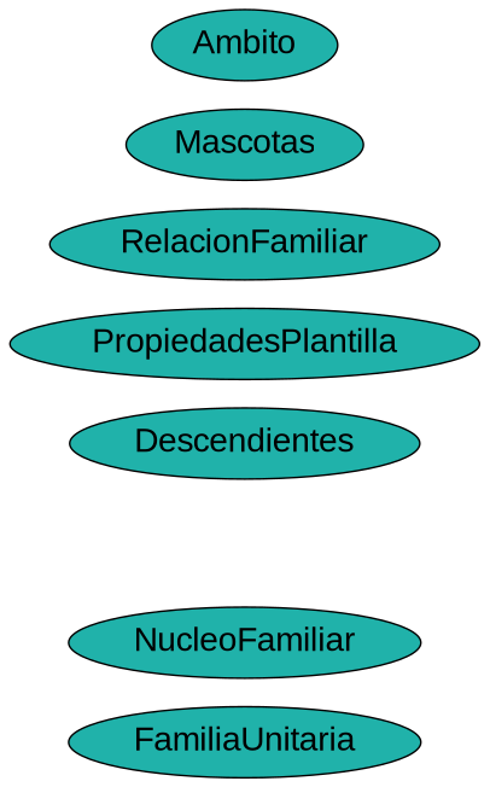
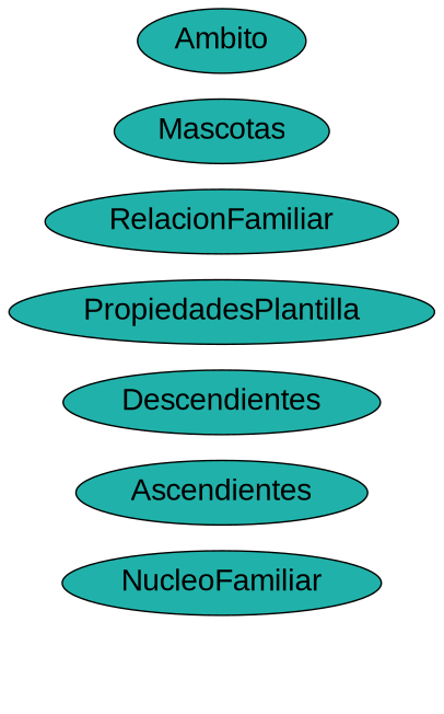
  graph {
    rankdir=LR
    node [fillcolor=lightseagreen fontname=Arial fontsize=20 shape=ellipse style=filled]
-   n1 [label=FamiliaUnitaria]
    n2 [label=NucleoFamiliar]
+   n3 [label=Ascendientes]
    n4 [label=Descendientes]
    n5 [label=PropiedadesPlantilla]
    n6 [label=RelacionFamiliar]
    n7 [label=Mascotas]
    n8 [label=Ambito]
  }
